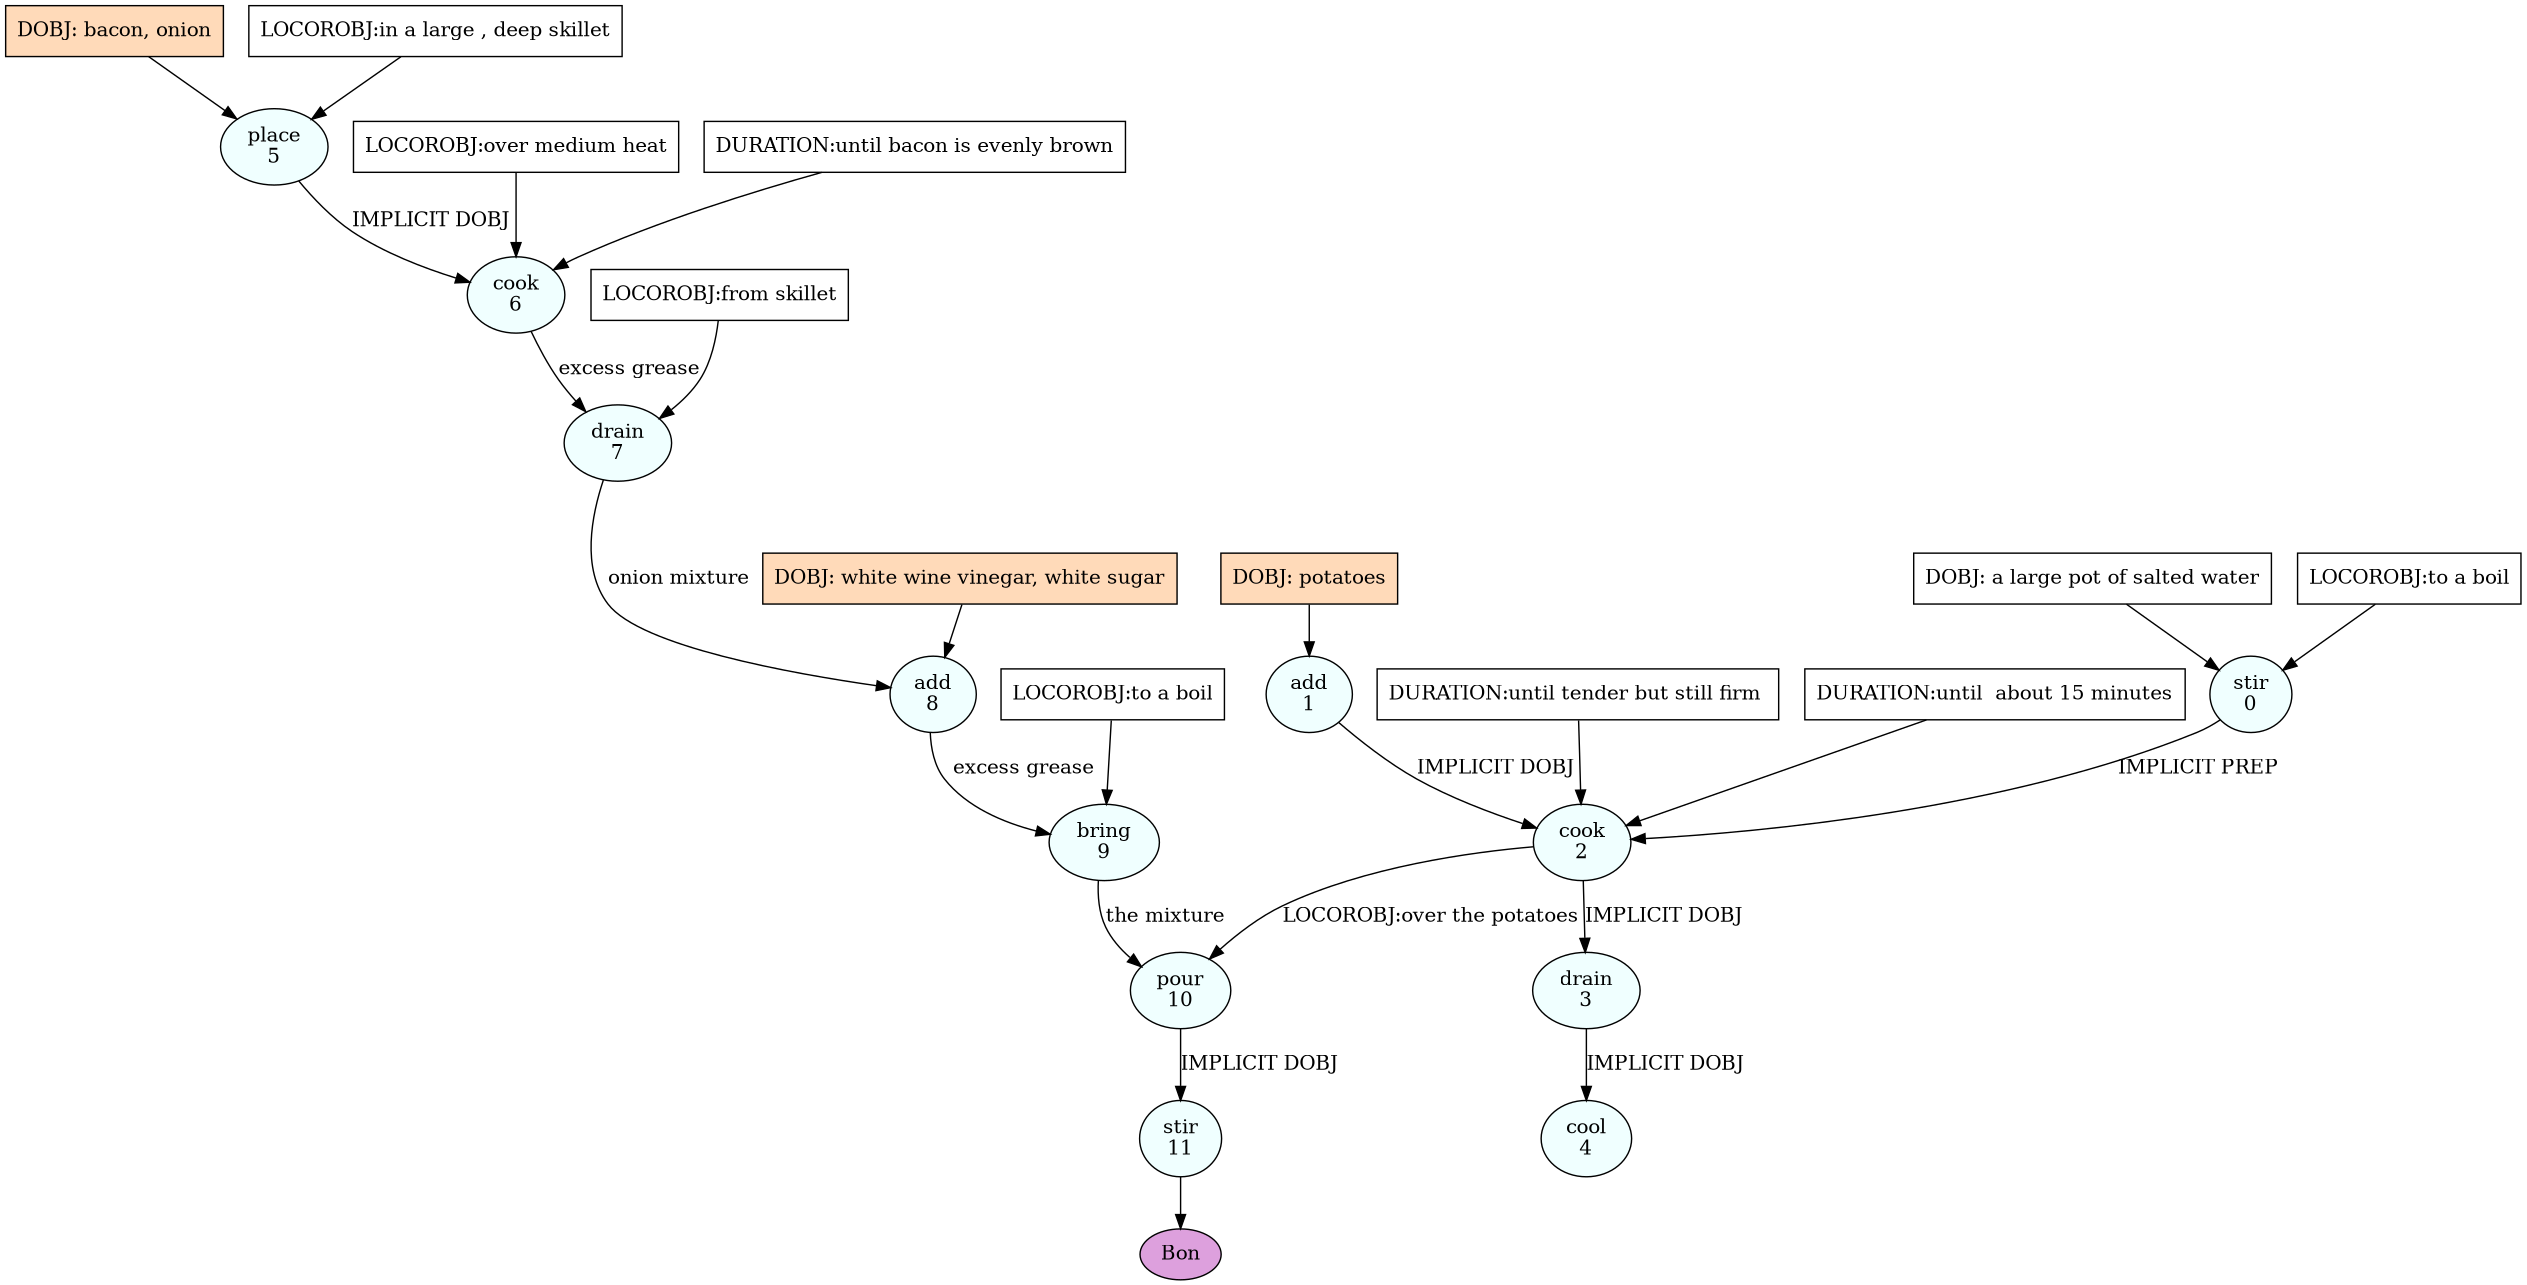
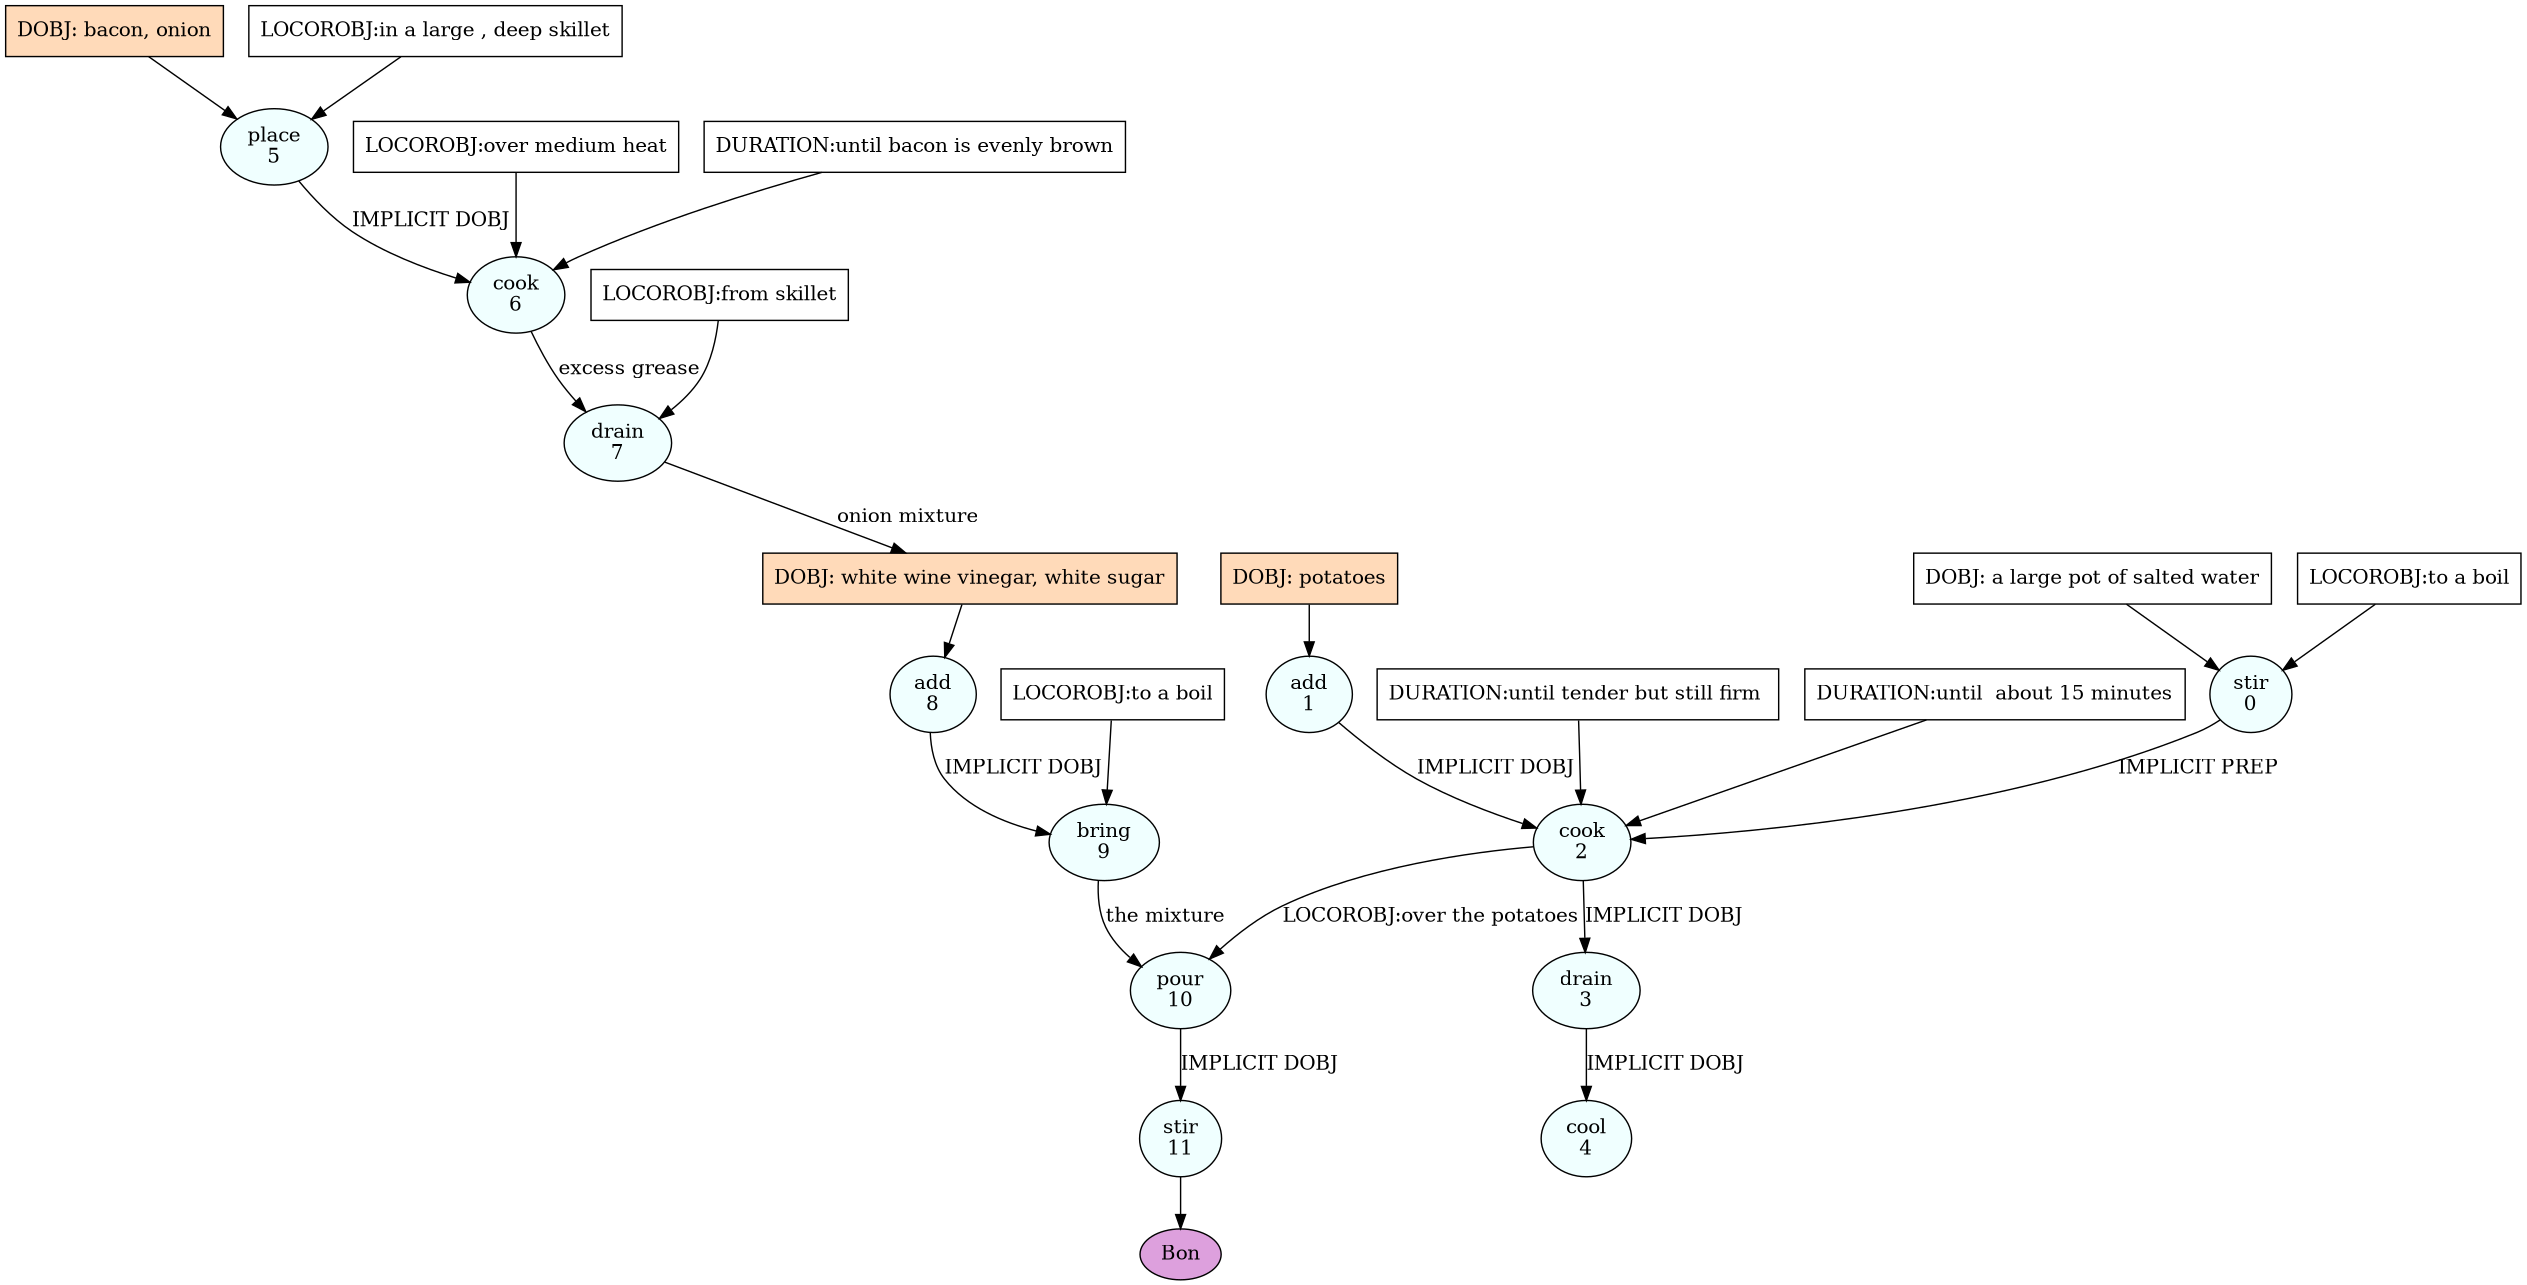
  digraph {
    node [fillcolor=azure shape=oval style=filled]
    n1 [label="stir\n0"]
    n2 [label="cook\n2"]
    n3 [label="drain\n3"]
    n4 [label="pour\n10"]
    n5 [label="add\n1"]
    n6 [label="cool\n4"]
    n7 [label="stir\n11"]
    n8 [label="place\n5"]
    n9 [label="cook\n6"]
    n10 [label="drain\n7"]
    n11 [label="add\n8"]
    n12 [label="bring\n9"]
    n13 [fillcolor=plum label=Bon]
    n14 [fillcolor=white label="DOBJ: a large pot of salted water" shape=box]
    n15 [fillcolor=white label="LOCOROBJ:to a boil" shape=box]
    n16 [fillcolor=peachpuff label="DOBJ: bacon, onion" shape=box]
    n17 [fillcolor=white label="LOCOROBJ:in a large , deep skillet" shape=box]
    n18 [fillcolor=peachpuff label="DOBJ: potatoes" shape=box]
    n19 [fillcolor=white label="DURATION:until tender but still firm " shape=box]
    n20 [fillcolor=white label="DURATION:until  about 15 minutes" shape=box]
    n21 [fillcolor=white label="LOCOROBJ:over medium heat" shape=box]
    n22 [fillcolor=white label="DURATION:until bacon is evenly brown" shape=box]
    n23 [fillcolor=white label="LOCOROBJ:from skillet" shape=box]
    n24 [fillcolor=peachpuff label="DOBJ: white wine vinegar, white sugar" shape=box]
    n25 [fillcolor=white label="LOCOROBJ:to a boil" shape=box]
    n1 -> n2 [label="IMPLICIT PREP"]
    n2 -> n3 [label="IMPLICIT DOBJ"]
    n2 -> n4 [label="LOCOROBJ:over the potatoes"]
    n3 -> n6 [label="IMPLICIT DOBJ"]
    n4 -> n7 [label="IMPLICIT DOBJ"]
    n5 -> n2 [label="IMPLICIT DOBJ"]
    n7 -> n13
    n8 -> n9 [label="IMPLICIT DOBJ"]
    n9 -> n10 [label="excess grease"]
-   n10 -> n11 [label="onion mixture"]
-   n11 -> n12 [label="excess grease"]
+   n10 -> n24 [label="onion mixture"]
+   n11 -> n12 [label="IMPLICIT DOBJ"]
    n12 -> n4 [label="the mixture"]
    n14 -> n1
    n15 -> n1
    n16 -> n8
    n17 -> n8
    n18 -> n5
    n19 -> n2
    n20 -> n2
    n21 -> n9
    n22 -> n9
    n23 -> n10
    n24 -> n11
    n25 -> n12
  }
